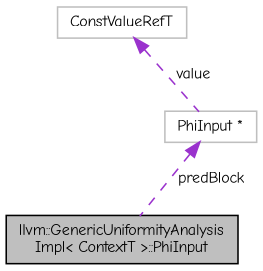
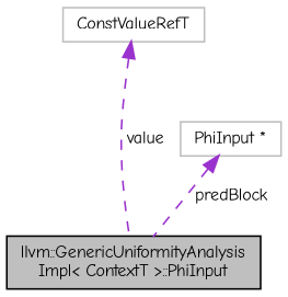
  digraph {
    fontname="Comic Neue"
    node [color=grey75 fontname="Comic Neue" fontsize=10 shape=record]
    edge [color=darkorchid3 dir=back fontname="Comic Neue" fontsize=10 labelfontname=Helvetica labelfontsize=10 style=dashed]
    n1 [color=black fillcolor=grey75 fontcolor=black height=0.2 label="llvm::GenericUniformityAnalysis\lImpl\< ContextT \>::PhiInput" style=filled width=0.4]
    n2 [height=0.2 label=ConstValueRefT width=0.4]
    n3 [height=0.2 label="PhiInput *" width=0.4]
-   n2 -> n3 [label=" value"]
+   n2 -> n1 [label=" value"]
    n3 -> n1 [label=" predBlock"]
  }
